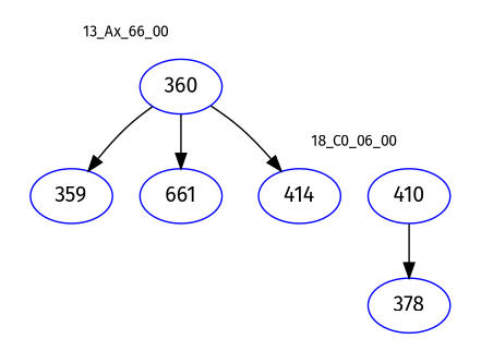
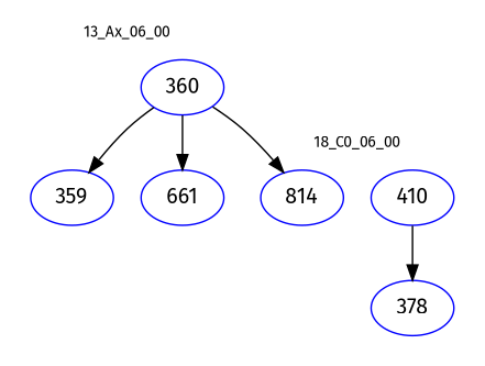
  digraph {
    fontname="Fira Sans"
    node [color=blue fontname="Fira Sans"]
    edge [color=black fontname="Fira Sans"]
    n1 [label=360]
    n2 [label=359]
    n3 [label=661]
    n4 [label=410]
    n5 [label=378]
-   n6 [label=414]
+   n6 [label=814]
    subgraph cluster_1 {
      color=white
      fontsize=10
-     label="13_Ax_66_00"
+     label="13_Ax_06_00"
      n1
      n2
      n3
    }
    subgraph cluster_2 {
      color=white
      fontsize=10
      label="18_C0_06_00"
      n4
      n5
      n6
    }
    n1 -> n2
    n1 -> n3
    n1 -> n6
    n4 -> n5
  }
